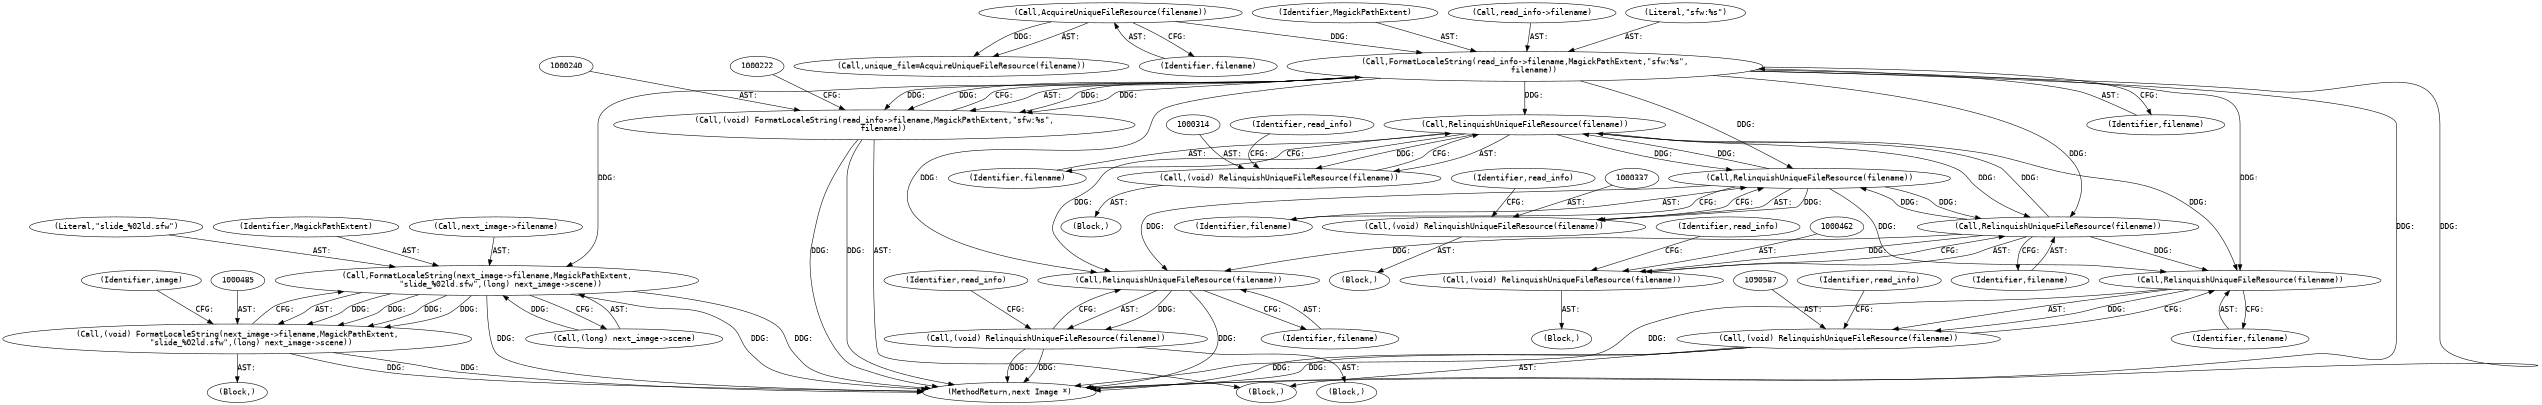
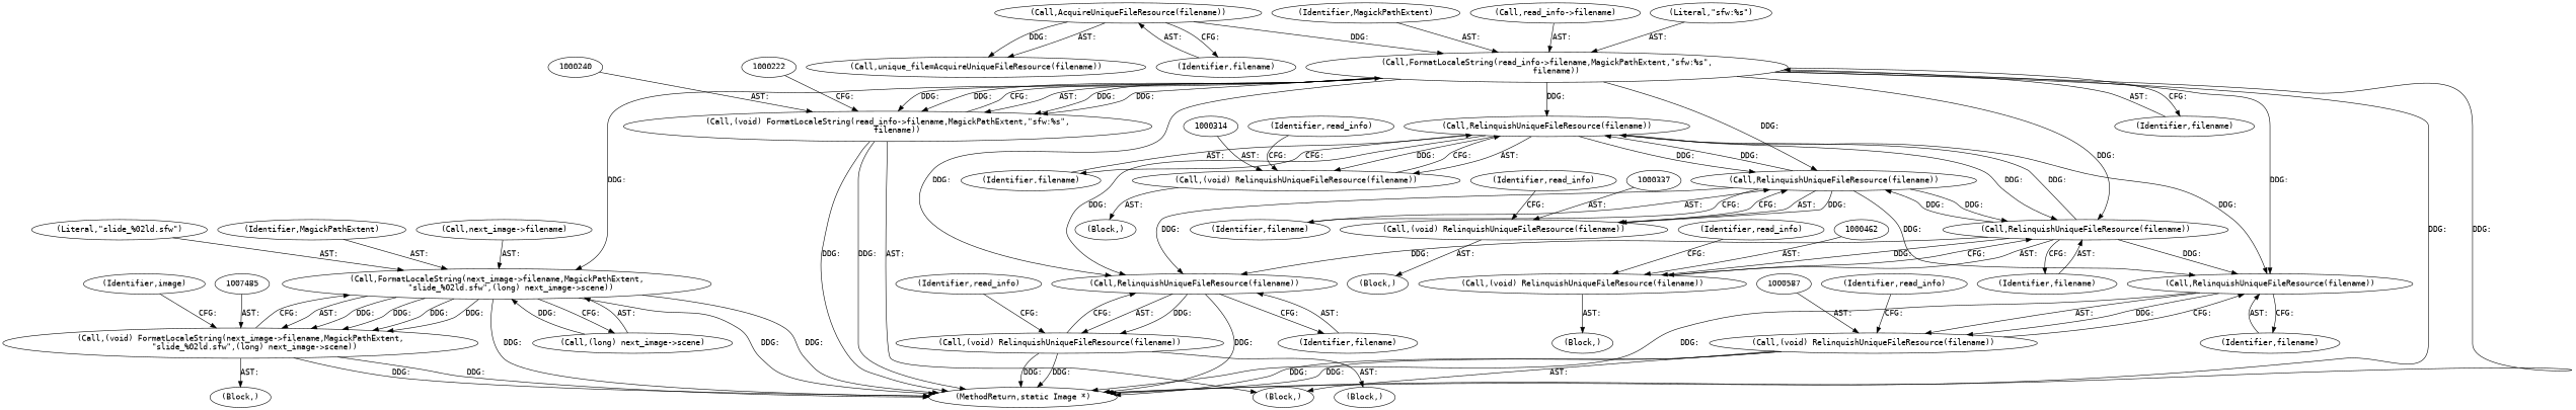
  digraph {
    fontname="DejaVu Sans Mono"
    node [fontname="DejaVu Sans Mono"]
    edge [fontname="DejaVu Sans Mono"]
    n1 [label="(Call,FormatLocaleString(read_info->filename,MagickPathExtent,\"sfw:%s\",\n    filename))"]
    n2 [label="(Call,(void) FormatLocaleString(read_info->filename,MagickPathExtent,\"sfw:%s\",\n    filename))"]
    n3 [label="(Call,RelinquishUniqueFileResource(filename))"]
    n4 [label="(Call,RelinquishUniqueFileResource(filename))"]
    n5 [label="(Call,RelinquishUniqueFileResource(filename))"]
    n6 [label="(Call,RelinquishUniqueFileResource(filename))"]
    n7 [label="(Call,RelinquishUniqueFileResource(filename))"]
    n8 [label="(Call,FormatLocaleString(next_image->filename,MagickPathExtent,\n      \"slide_%02ld.sfw\",(long) next_image->scene))"]
    n9 [label="(Identifier,filename)"]
-   n10 [label="(MethodReturn,next Image *)"]
+   n10 [label="(MethodReturn,static Image *)"]
    n11 [label="(Block,)"]
    n12 [label="(Call,(void) RelinquishUniqueFileResource(filename))"]
    n13 [label="(Identifier,filename)"]
    n14 [label="(Call,(void) RelinquishUniqueFileResource(filename))"]
    n15 [label="(Identifier,filename)"]
    n16 [label="(Call,(void) RelinquishUniqueFileResource(filename))"]
    n17 [label="(Identifier,filename)"]
    n18 [label="(Call,(void) RelinquishUniqueFileResource(filename))"]
    n19 [label="(Identifier,filename)"]
    n20 [label="(Call,(void) RelinquishUniqueFileResource(filename))"]
    n21 [label="(Identifier,filename)"]
    n22 [label="(Call,(void) FormatLocaleString(next_image->filename,MagickPathExtent,\n      \"slide_%02ld.sfw\",(long) next_image->scene))"]
    n23 [label="(Call,(long) next_image->scene)"]
    n24 [label="(Call,AcquireUniqueFileResource(filename))"]
    n25 [label="(Call,unique_file=AcquireUniqueFileResource(filename))"]
    n26 [label="(Identifier,filename)"]
    n27 [label="(Block,)"]
    n28 [label="(Block,)"]
    n29 [label="(Block,)"]
    n30 [label="(Block,)"]
    n31 [label="(Block,)"]
    n32 [label="(Identifier,read_info)"]
    n33 [label="(Call,next_image->filename)"]
    n34 [label="(Literal,\"slide_%02ld.sfw\")"]
    n35 [label="(Identifier,MagickPathExtent)"]
    n36 [label="(Call,read_info->filename)"]
    n37 [label="(Identifier,read_info)"]
    n38 [label="(Identifier,read_info)"]
    n39 [label="(Identifier,read_info)"]
    n40 [label="(Literal,\"sfw:%s\")"]
    n41 [label="(Identifier,image)"]
    n42 [label="(Identifier,MagickPathExtent)"]
    n43 [label="(Identifier,read_info)"]
    n44 [label=1000240]
    n45 [label=1000222]
    1000314
    1000337
    1000462
-   1000587 [label=1090587]
-   1000485
+   1000587
+   1000485 [label=1007485]
    n1 -> n2 [label="AST: "]
    n1 -> n2 [label="DDG: "]
    n1 -> n2 [label="DDG: "]
    n1 -> n2 [label="DDG: "]
    n1 -> n2 [label="DDG: "]
    n1 -> n3 [label="DDG: "]
    n1 -> n4 [label="DDG: "]
    n1 -> n5 [label="DDG: "]
    n1 -> n6 [label="DDG: "]
    n1 -> n7 [label="DDG: "]
    n1 -> n8 [label="DDG: "]
    n1 -> n9 [label="CFG: "]
    n1 -> n10 [label="DDG: "]
    n1 -> n10 [label="DDG: "]
    n2 -> n1 [label="CFG: "]
    n2 -> n10 [label="DDG: "]
    n2 -> n10 [label="DDG: "]
    n2 -> n11 [label="AST: "]
    n3 -> n4 [label="DDG: "]
    n3 -> n5 [label="DDG: "]
    n3 -> n6 [label="DDG: "]
    n3 -> n7 [label="DDG: "]
    n3 -> n12 [label="AST: "]
    n3 -> n12 [label="DDG: "]
    n3 -> n13 [label="CFG: "]
    n4 -> n3 [label="DDG: "]
    n4 -> n5 [label="DDG: "]
    n4 -> n6 [label="DDG: "]
    n4 -> n7 [label="DDG: "]
    n4 -> n14 [label="AST: "]
    n4 -> n14 [label="DDG: "]
    n4 -> n15 [label="CFG: "]
    n5 -> n10 [label="DDG: "]
    n5 -> n16 [label="AST: "]
    n5 -> n16 [label="DDG: "]
    n5 -> n17 [label="CFG: "]
    n6 -> n3 [label="DDG: "]
    n6 -> n4 [label="DDG: "]
    n6 -> n5 [label="DDG: "]
    n6 -> n7 [label="DDG: "]
    n6 -> n18 [label="AST: "]
    n6 -> n18 [label="DDG: "]
    n6 -> n19 [label="CFG: "]
    n7 -> n10 [label="DDG: "]
    n7 -> n20 [label="AST: "]
    n7 -> n20 [label="DDG: "]
    n7 -> n21 [label="CFG: "]
    n8 -> n10 [label="DDG: "]
    n8 -> n10 [label="DDG: "]
    n8 -> n10 [label="DDG: "]
    n8 -> n22 [label="AST: "]
    n8 -> n22 [label="DDG: "]
    n8 -> n22 [label="DDG: "]
    n8 -> n22 [label="DDG: "]
    n8 -> n22 [label="DDG: "]
    n8 -> n23 [label="CFG: "]
    n9 -> n1 [label="AST: "]
    n12 -> n3 [label="CFG: "]
    n12 -> n27 [label="AST: "]
    n13 -> n3 [label="AST: "]
    n14 -> n4 [label="CFG: "]
    n14 -> n28 [label="AST: "]
    n15 -> n4 [label="AST: "]
    n16 -> n5 [label="CFG: "]
    n16 -> n10 [label="DDG: "]
    n16 -> n10 [label="DDG: "]
    n16 -> n29 [label="AST: "]
    n17 -> n5 [label="AST: "]
    n18 -> n6 [label="CFG: "]
    n18 -> n30 [label="AST: "]
    n19 -> n6 [label="AST: "]
    n20 -> n7 [label="CFG: "]
    n20 -> n10 [label="DDG: "]
    n20 -> n10 [label="DDG: "]
    n20 -> n11 [label="AST: "]
    n21 -> n7 [label="AST: "]
    n22 -> n8 [label="CFG: "]
    n22 -> n10 [label="DDG: "]
    n22 -> n10 [label="DDG: "]
    n22 -> n31 [label="AST: "]
    n23 -> n8 [label="AST: "]
    n23 -> n8 [label="DDG: "]
    n24 -> n1 [label="DDG: "]
    n24 -> n25 [label="AST: "]
    n24 -> n25 [label="DDG: "]
    n24 -> n26 [label="CFG: "]
    n26 -> n24 [label="AST: "]
    n32 -> n14 [label="CFG: "]
    n33 -> n8 [label="AST: "]
    n34 -> n8 [label="AST: "]
    n35 -> n1 [label="AST: "]
    n36 -> n1 [label="AST: "]
    n37 -> n18 [label="CFG: "]
    n38 -> n20 [label="CFG: "]
    n39 -> n16 [label="CFG: "]
    n40 -> n1 [label="AST: "]
    n41 -> n22 [label="CFG: "]
    n42 -> n8 [label="AST: "]
    n43 -> n12 [label="CFG: "]
    n44 -> n2 [label="AST: "]
    n45 -> n2 [label="CFG: "]
    1000314 -> n12 [label="AST: "]
    1000337 -> n14 [label="AST: "]
    1000462 -> n18 [label="AST: "]
    1000587 -> n20 [label="AST: "]
    1000485 -> n22 [label="AST: "]
  }
